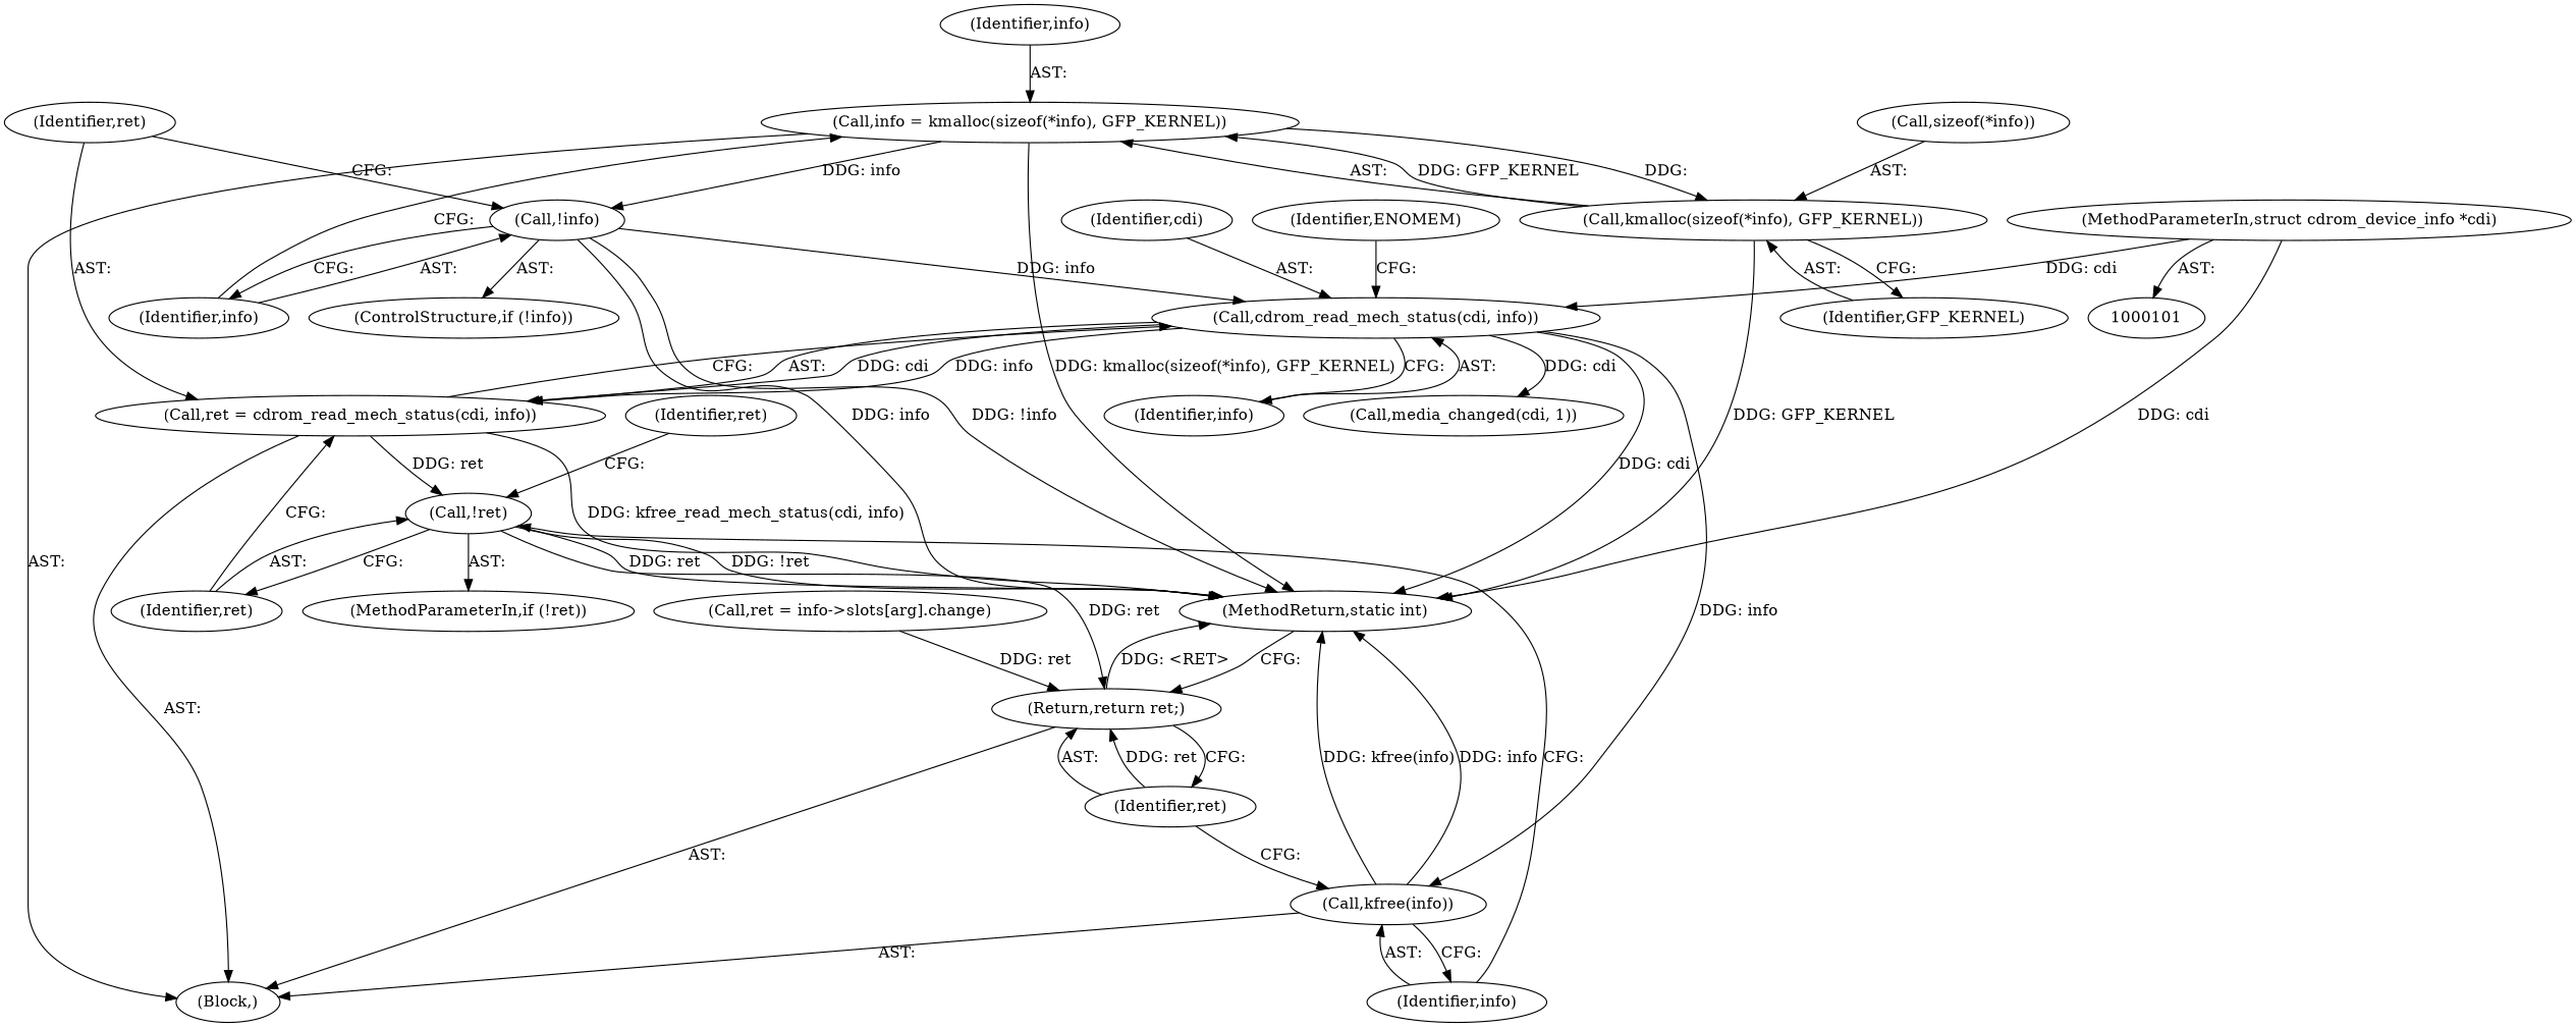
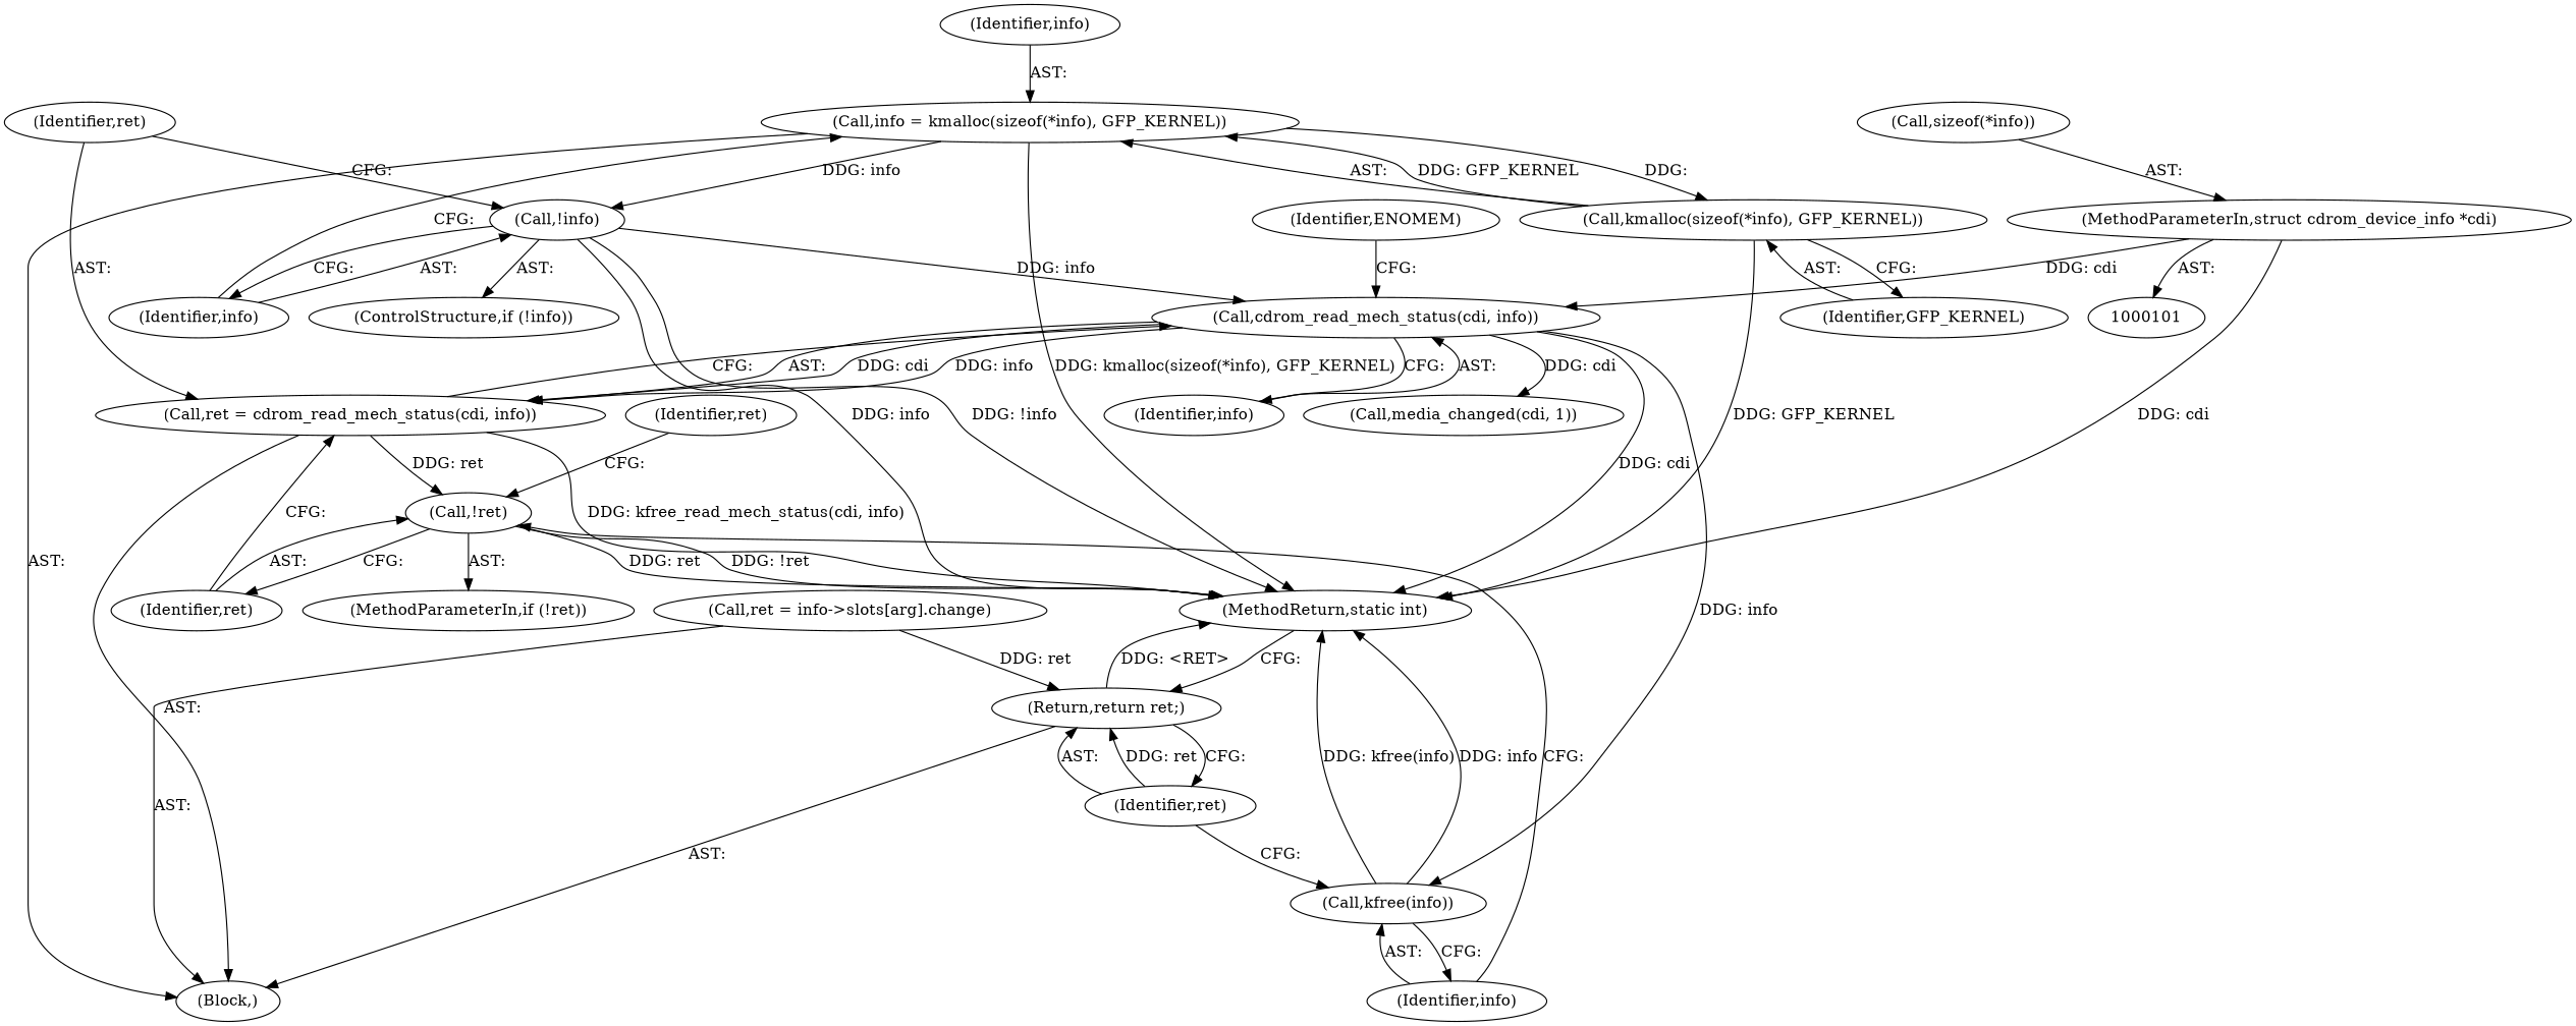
  digraph {
    n1 [label="(Call,cdrom_read_mech_status(cdi, info))"]
    n2 [label="(Call,ret = cdrom_read_mech_status(cdi, info))"]
    n3 [label="(Call,kfree(info))"]
    n4 [label="(Identifier,info)"]
    n5 [label="(MethodReturn,static int)"]
    n6 [label="(Call,media_changed(cdi, 1))"]
    n7 [label="(Block,)"]
    n8 [label="(Call,!ret)"]
    n9 [label="(Identifier,info)"]
    n10 [label="(Return,return ret;)"]
    n11 [label="(MethodParameterIn,struct cdrom_device_info *cdi)"]
    1000101
    n13 [label="(Call,!info)"]
    n14 [label="(ControlStructure,if (!info))"]
    n15 [label="(Identifier,info)"]
    n16 [label="(Call,info = kmalloc(sizeof(*info), GFP_KERNEL))"]
    n17 [label="(Call,kmalloc(sizeof(*info), GFP_KERNEL))"]
    n18 [label="(Identifier,GFP_KERNEL)"]
    n19 [label="(Identifier,ret)"]
    n20 [label="(MethodParameterIn,if (!ret))"]
    n21 [label="(Identifier,ret)"]
    n22 [label="(Identifier,ret)"]
    n23 [label="(Identifier,info)"]
    n24 [label="(Identifier,ret)"]
-   n25 [label="(Identifier,cdi)"]
    n26 [label="(Call,ret = info->slots[arg].change)"]
    n27 [label="(Identifier,ENOMEM)"]
    n28 [label="(Call,sizeof(*info))"]
    n1 -> n2 [label="AST: "]
    n1 -> n2 [label="DDG: cdi"]
    n1 -> n2 [label="DDG: info"]
    n1 -> n3 [label="DDG: info"]
    n1 -> n4 [label="CFG: "]
    n1 -> n5 [label="DDG: cdi"]
    n1 -> n6 [label="DDG: cdi"]
    n2 -> n1 [label="CFG: "]
    n2 -> n5 [label="DDG: kfree_read_mech_status(cdi, info)"]
    n2 -> n7 [label="AST: "]
    n2 -> n8 [label="DDG: ret"]
    n3 -> n5 [label="DDG: kfree(info)"]
    n3 -> n5 [label="DDG: info"]
-   n3 -> n7 [label="AST: "]
+   n26 -> n7 [label="AST: "]
    n3 -> n9 [label="CFG: "]
    n4 -> n1 [label="AST: "]
    n5 -> n10 [label="CFG: "]
    n8 -> n5 [label="DDG: !ret"]
    n8 -> n5 [label="DDG: ret"]
-   n8 -> n10 [label="DDG: ret"]
    n8 -> n19 [label="CFG: "]
    n8 -> n20 [label="AST: "]
    n9 -> n3 [label="AST: "]
    n9 -> n8 [label="CFG: "]
    n10 -> n5 [label="DDG: <RET>"]
    n10 -> n7 [label="AST: "]
    n10 -> n21 [label="CFG: "]
    n11 -> n1 [label="DDG: cdi"]
    n11 -> n5 [label="DDG: cdi"]
    n11 -> 1000101 [label="AST: "]
    n13 -> n1 [label="DDG: info"]
    n13 -> n5 [label="DDG: info"]
    n13 -> n5 [label="DDG: !info"]
    n13 -> n14 [label="AST: "]
    n13 -> n15 [label="CFG: "]
    n15 -> n13 [label="AST: "]
    n15 -> n16 [label="CFG: "]
    n16 -> n5 [label="DDG: kmalloc(sizeof(*info), GFP_KERNEL)"]
    n16 -> n7 [label="AST: "]
    n16 -> n13 [label="DDG: info"]
    n16 -> n17 [label="DDG: "]
    n17 -> n5 [label="DDG: GFP_KERNEL"]
    n17 -> n16 [label="AST: "]
    n17 -> n16 [label="DDG: GFP_KERNEL"]
    n17 -> n18 [label="CFG: "]
    n18 -> n17 [label="AST: "]
    n19 -> n2 [label="CFG: "]
    n19 -> n8 [label="AST: "]
    n21 -> n3 [label="CFG: "]
    n21 -> n10 [label="AST: "]
    n21 -> n10 [label="DDG: ret"]
    n22 -> n2 [label="AST: "]
    n22 -> n13 [label="CFG: "]
    n23 -> n16 [label="AST: "]
    n24 -> n8 [label="CFG: "]
-   n25 -> n1 [label="AST: "]
    n26 -> n10 [label="DDG: ret"]
    n27 -> n1 [label="CFG: "]
-   n28 -> n17 [label="AST: "]
+   n28 -> n11 [label="AST: "]
  }
